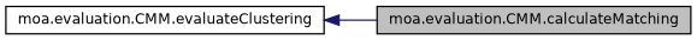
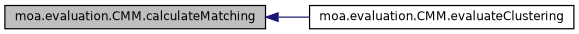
  digraph {
    rankdir=LR
    fontname="DejaVu Sans"
    node [color=black fontname="DejaVu Sans" fontsize=10 shape=record style=filled]
    n1 [fillcolor=grey75 fontcolor=black height=0.2 label="moa.evaluation.CMM.calculateMatching" width=0.4]
    n2 [fillcolor=white height=0.2 label="moa.evaluation.CMM.evaluateClustering" width=0.4]
-   n2 -> n1 [color=midnightblue dir=back fontname="DejaVu Sans" fontsize=10 labelfontname=Helvetica labelfontsize=10 style=solid]
+   n1 -> n2 [color=midnightblue dir=back fontname="DejaVu Sans" fontsize=10 labelfontname=Helvetica labelfontsize=10 style=solid]
  }
